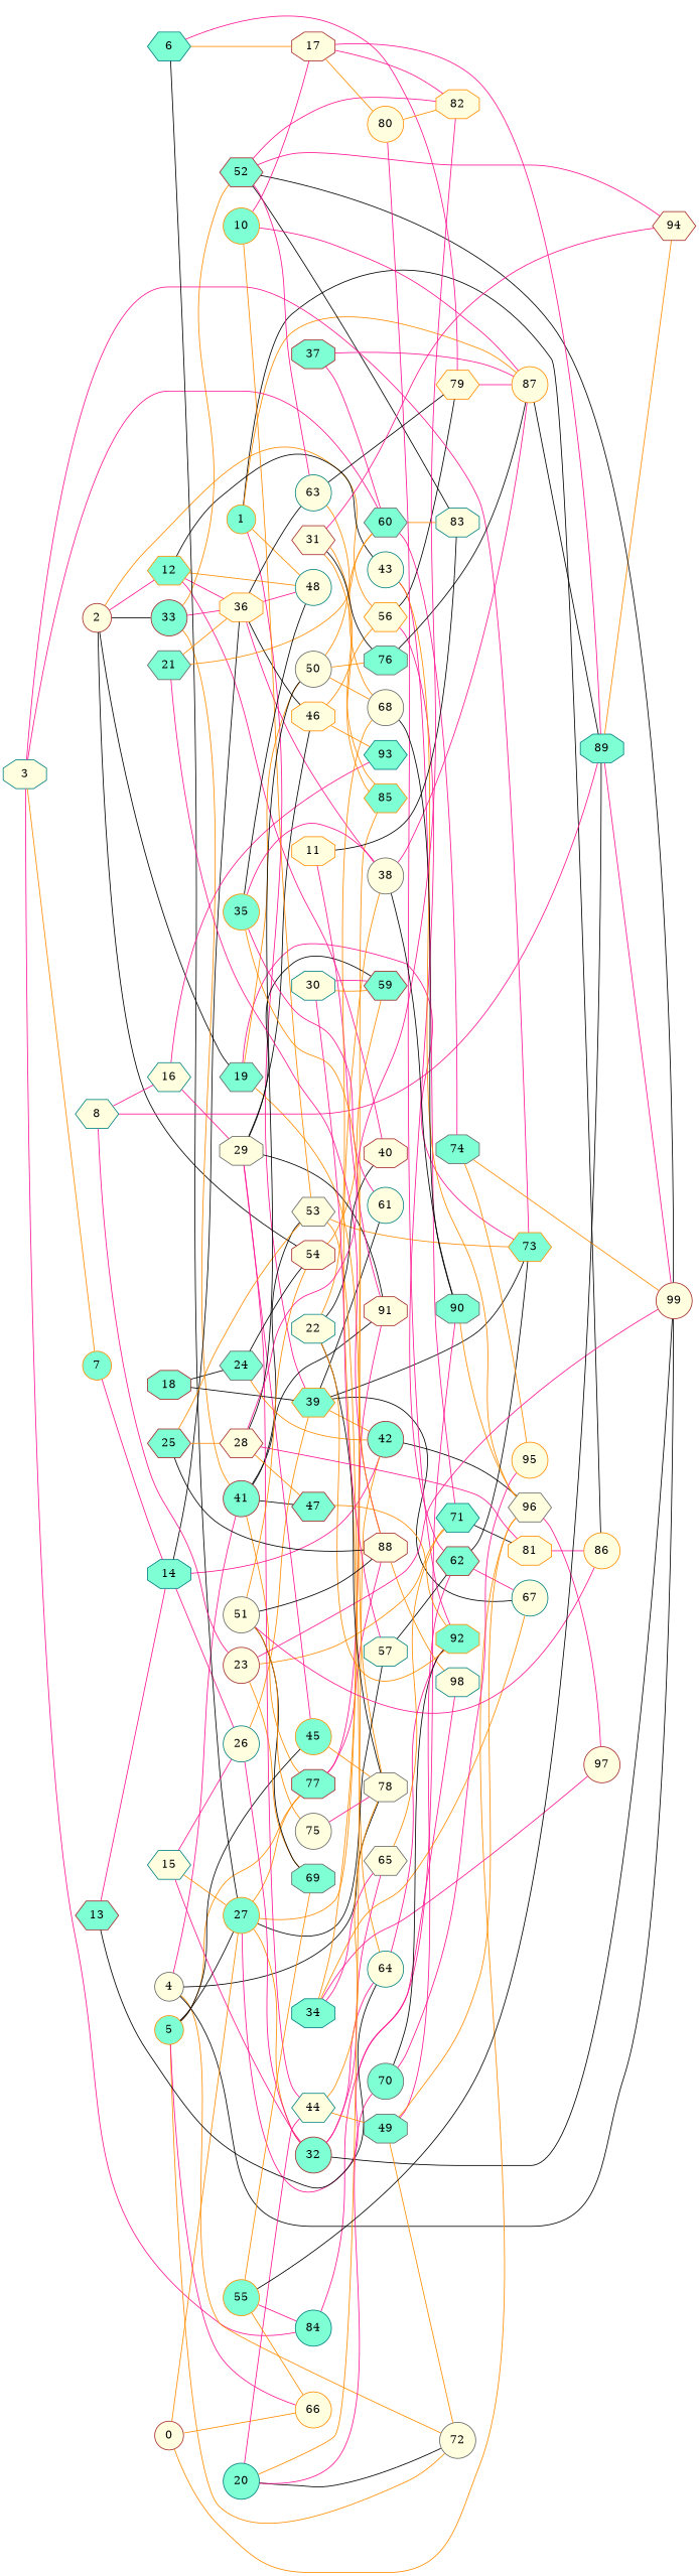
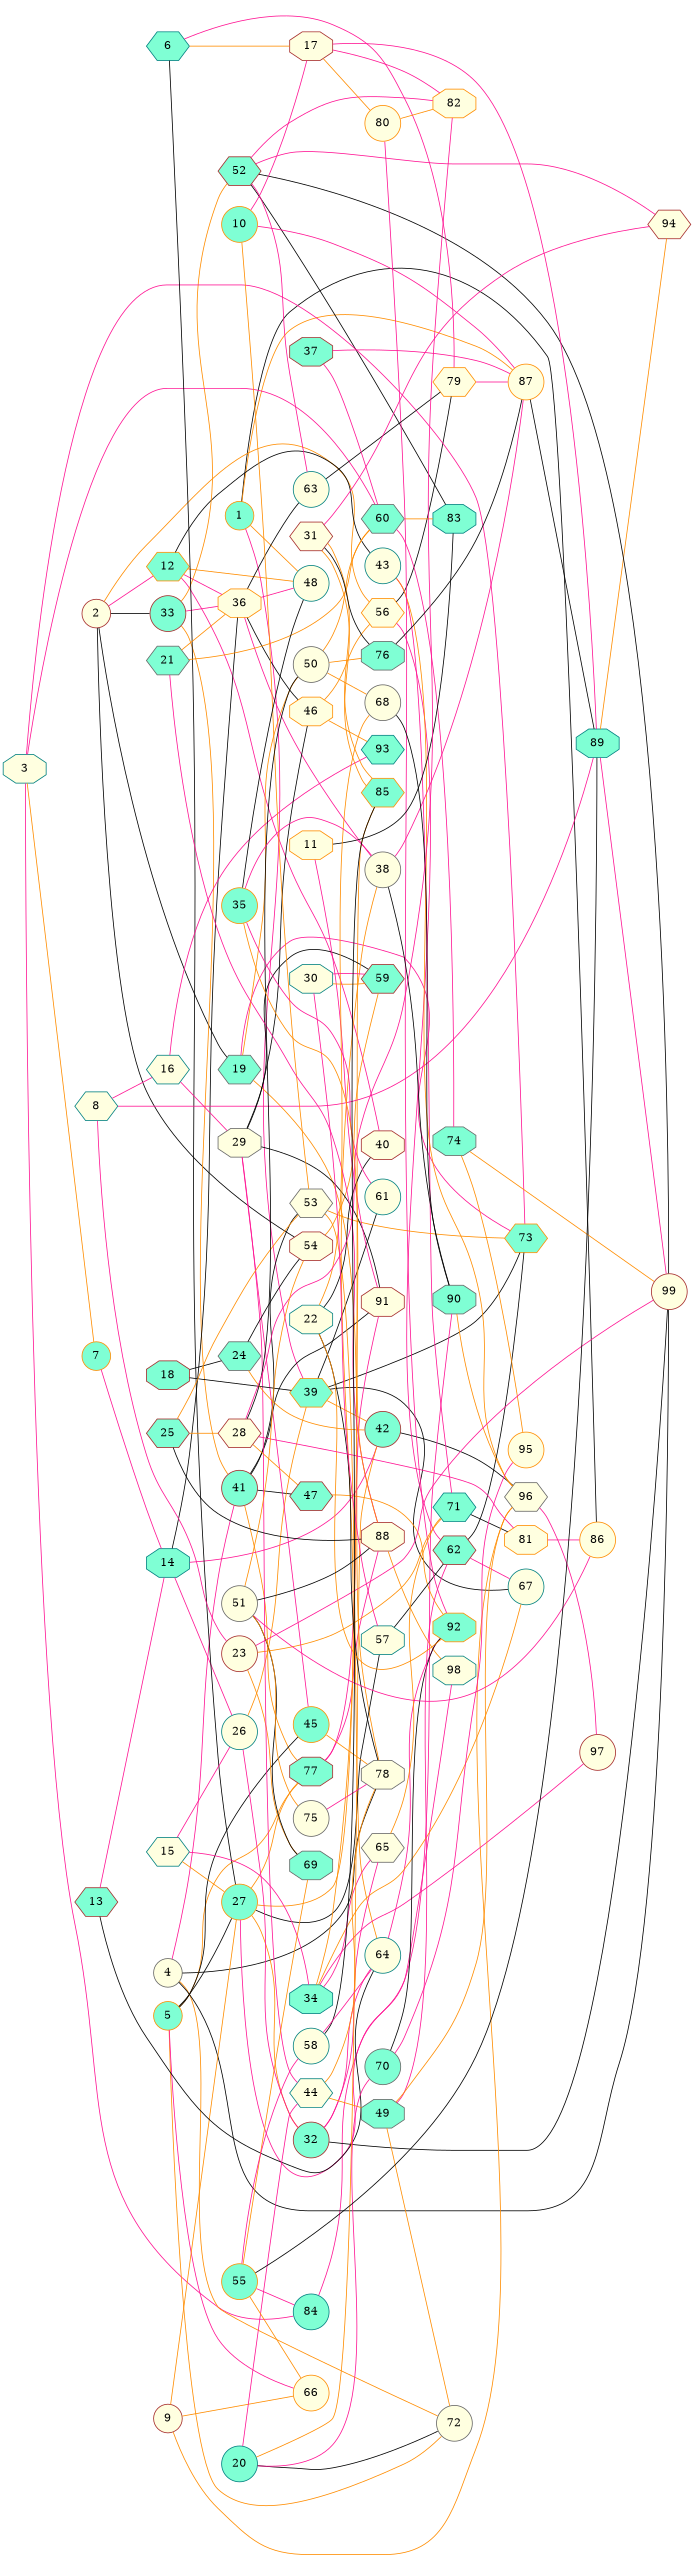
  graph {
    fontname="DejaVu Serif"
    rankdir=LR
    node [color=teal fillcolor=lightyellow fontname="DejaVu Serif" shape=circle style=filled]
    edge [color=deeppink fontname="DejaVu Serif"]
    1 [color=darkorange fillcolor=aquamarine]
    39 [color=darkorange fillcolor=aquamarine shape=hexagon]
    48
    86 [color=darkorange]
    87 [color=darkorange]
    73 [color=darkorange fillcolor=aquamarine shape=hexagon]
    42 [color=brown fillcolor=aquamarine]
    67
    61
    89 [fillcolor=aquamarine shape=octagon]
    2 [color=brown]
    12 [color=darkorange fillcolor=aquamarine shape=hexagon]
    19 [color=gray40 fillcolor=aquamarine shape=hexagon]
    33 [color=brown fillcolor=aquamarine]
    54 [color=brown shape=octagon]
    56 [color=darkorange shape=hexagon]
    36 [color=darkorange shape=octagon]
    40 [color=brown shape=octagon]
    43
    78 [color=gray40 shape=octagon]
    50 [color=gray40]
    41 [color=brown fillcolor=aquamarine]
    52 [color=brown fillcolor=aquamarine shape=hexagon]
    59 [color=brown fillcolor=aquamarine shape=hexagon]
    79 [color=darkorange shape=hexagon]
    62 [color=brown fillcolor=aquamarine shape=hexagon]
    3 [shape=octagon]
    7 [color=darkorange fillcolor=aquamarine]
    60 [color=gray40 fillcolor=aquamarine shape=hexagon]
    84 [fillcolor=aquamarine]
    14 [fillcolor=aquamarine shape=octagon]
-   83 [shape=octagon]
+   83 [fillcolor=aquamarine shape=octagon]
    74 [color=gray40 fillcolor=aquamarine shape=octagon]
    90 [color=gray40 fillcolor=aquamarine shape=octagon]
    4 [color=gray40]
    72 [color=gray40]
    99 [color=brown]
    77 [color=brown fillcolor=aquamarine shape=octagon]
    53 [color=gray40 shape=hexagon]
    91 [color=brown shape=octagon]
    47 [color=brown fillcolor=aquamarine shape=hexagon]
    5 [color=darkorange fillcolor=aquamarine]
    27 [color=darkorange fillcolor=aquamarine]
    45 [color=darkorange fillcolor=aquamarine]
    66 [color=darkorange]
    32 [color=brown fillcolor=aquamarine]
    57 [shape=octagon]
    85 [color=darkorange fillcolor=aquamarine shape=hexagon]
    98 [shape=octagon]
    88 [color=brown shape=octagon]
    6 [fillcolor=aquamarine shape=hexagon]
    17 [color=brown shape=octagon]
    80 [color=darkorange]
    82 [color=darkorange shape=octagon]
    26
    8 [shape=hexagon]
    16 [shape=hexagon]
    23 [color=brown]
    29 [color=gray40 shape=octagon]
    93 [fillcolor=aquamarine shape=hexagon]
    69 [color=gray40 fillcolor=aquamarine shape=octagon]
    71 [fillcolor=aquamarine shape=hexagon]
    94 [color=brown shape=hexagon]
-   9 [color=brown label=0]
+   9 [color=brown]
    96 [color=gray40 shape=hexagon]
    97 [color=brown]
    10 [color=darkorange fillcolor=aquamarine]
    64
    11 [color=darkorange shape=octagon]
    46 [color=darkorange shape=octagon]
    38 [color=gray40]
    63
    13 [color=brown fillcolor=aquamarine shape=hexagon]
    92 [color=darkorange fillcolor=aquamarine shape=octagon]
    15 [shape=hexagon]
    34 [fillcolor=aquamarine shape=octagon]
    65 [color=gray40 shape=hexagon]
    44 [shape=hexagon]
    18 [color=brown fillcolor=aquamarine shape=octagon]
    24 [color=gray40 fillcolor=aquamarine shape=hexagon]
    68 [color=gray40]
    76 [color=gray40 fillcolor=aquamarine shape=octagon]
    20 [fillcolor=aquamarine]
    70 [color=gray40 fillcolor=aquamarine]
    49 [color=gray40 fillcolor=aquamarine shape=octagon]
    95 [color=darkorange]
    21 [color=gray40 fillcolor=aquamarine shape=hexagon]
    22 [shape=octagon]
    81 [color=darkorange shape=octagon]
    25 [color=brown fillcolor=aquamarine shape=hexagon]
    28 [color=brown shape=hexagon]
    30 [shape=octagon]
    31 [color=brown shape=hexagon]
    35 [color=darkorange fillcolor=aquamarine]
    37 [color=brown fillcolor=aquamarine shape=octagon]
    51 [color=gray40]
    75 [color=gray40]
    55 [color=darkorange fillcolor=aquamarine]
+   58
    1 -- 39
    1 -- 48 [color=darkorange]
    1 -- 86 [color=black]
    1 -- 87 [color=darkorange]
    39 -- 73 [color=black]
    39 -- 42 [color=darkorange]
    39 -- 67 [color=black]
    39 -- 61 [color=black]
    87 -- 89 [color=black]
    42 -- 96 [color=black]
    89 -- 99
    89 -- 94 [color=darkorange]
    2 -- 12
    2 -- 19 [color=black]
    2 -- 33 [color=black]
    2 -- 54 [color=black]
    2 -- 56 [color=darkorange]
    12 -- 48 [color=darkorange]
    12 -- 36
    12 -- 40
    12 -- 43 [color=black]
    19 -- 73
    19 -- 78 [color=darkorange]
    19 -- 50 [color=darkorange]
    33 -- 36
    33 -- 41 [color=darkorange]
    33 -- 52 [color=darkorange]
    54 -- 59 [color=darkorange]
    56 -- 79 [color=black]
    56 -- 62
    36 -- 48
    36 -- 46 [color=black]
    36 -- 38
    36 -- 63 [color=black]
    43 -- 71
    43 -- 96 [color=darkorange]
    50 -- 60 [color=darkorange]
    50 -- 68 [color=darkorange]
    50 -- 76 [color=darkorange]
    41 -- 77 [color=darkorange]
    41 -- 53 [color=black]
    41 -- 91 [color=black]
    41 -- 47 [color=black]
    52 -- 83 [color=black]
    52 -- 99 [color=black]
    52 -- 82
    52 -- 94
    52 -- 63
    79 -- 87
    62 -- 73 [color=black]
    62 -- 67
    3 -- 73
    3 -- 7 [color=darkorange]
    3 -- 60
    3 -- 84
    7 -- 14
    60 -- 83 [color=darkorange]
    60 -- 74
    84 -- 90
    14 -- 42
    14 -- 36 [color=black]
    14 -- 26
    74 -- 99 [color=darkorange]
    74 -- 95 [color=darkorange]
    90 -- 96 [color=darkorange]
    4 -- 78 [color=black]
    4 -- 41
    4 -- 72 [color=darkorange]
    4 -- 99 [color=black]
    77 -- 91
    77 -- 88
    53 -- 73 [color=darkorange]
    53 -- 64 [color=darkorange]
    47 -- 92 [color=darkorange]
    5 -- 72 [color=darkorange]
    5 -- 77 [color=darkorange]
    5 -- 27 [color=black]
    5 -- 45 [color=black]
    5 -- 66
    27 -- 77 [color=darkorange]
    27 -- 32 [color=darkorange]
    27 -- 57 [color=black]
    27 -- 85 [color=darkorange]
    27 -- 98
    45 -- 78 [color=darkorange]
    32 -- 99 [color=black]
    32 -- 64
    32 -- 65
    57 -- 62 [color=black]
    88 -- 98 [color=darkorange]
    6 -- 79
    6 -- 27 [color=black]
    6 -- 17 [color=darkorange]
    17 -- 89
    17 -- 80 [color=darkorange]
    17 -- 82
    80 -- 82 [color=darkorange]
    80 -- 92
    26 -- 39 [color=darkorange]
    26 -- 32
    8 -- 89
    8 -- 16
    8 -- 23
    16 -- 29
    16 -- 93
    23 -- 99
    23 -- 69 [color=darkorange]
    23 -- 71 [color=darkorange]
    29 -- 59 [color=black]
    29 -- 91 [color=black]
    29 -- 45
    29 -- 46 [color=black]
    29 -- 44
    71 -- 81 [color=black]
    9 -- 27 [color=darkorange]
    9 -- 66 [color=darkorange]
    9 -- 96 [color=darkorange]
    96 -- 97
    10 -- 87
    10 -- 53 [color=darkorange]
    10 -- 17
    64 -- 92
    11 -- 83 [color=black]
    11 -- 91
    46 -- 56 [color=darkorange]
    46 -- 93 [color=darkorange]
    38 -- 87
    38 -- 90 [color=black]
    63 -- 79 [color=black]
-   63 -- 68 [color=darkorange]
    13 -- 14
    13 -- 64 [color=black]
    15 -- 27 [color=darkorange]
    15 -- 26
-   15 -- 32
+   15 -- 34
    34 -- 67 [color=darkorange]
    34 -- 97
    34 -- 38 [color=darkorange]
    34 -- 65
    65 -- 71 [color=darkorange]
    44 -- 78 [color=darkorange]
    44 -- 49 [color=darkorange]
    18 -- 39 [color=black]
    18 -- 24 [color=black]
    24 -- 42 [color=darkorange]
    24 -- 54 [color=black]
    68 -- 90 [color=black]
    76 -- 87 [color=black]
    20 -- 42 [color=darkorange]
    20 -- 72 [color=black]
    20 -- 44
    20 -- 70
    70 -- 92 [color=black]
    70 -- 95
    49 -- 62
    49 -- 72 [color=darkorange]
    49 -- 96 [color=darkorange]
    21 -- 36 [color=darkorange]
    21 -- 60 [color=darkorange]
    21 -- 88
    22 -- 40 [color=black]
    22 -- 78 [color=black]
    22 -- 92 [color=darkorange]
    22 -- 68 [color=darkorange]
    81 -- 86
    25 -- 53 [color=darkorange]
    25 -- 88 [color=black]
    25 -- 28 [color=darkorange]
    28 -- 50 [color=black]
    28 -- 47 [color=darkorange]
    28 -- 82
    28 -- 81
    30 -- 59 [color=darkorange]
    30 -- 59
    30 -- 57
    31 -- 85 [color=darkorange]
    31 -- 85 [color=darkorange]
    31 -- 94
    31 -- 76 [color=black]
    35 -- 48 [color=black]
    35 -- 61
    35 -- 88 [color=darkorange]
    35 -- 38
    37 -- 87
    37 -- 60
    51 -- 86
    51 -- 54 [color=darkorange]
    51 -- 88 [color=black]
    51 -- 69 [color=black]
    51 -- 75 [color=darkorange]
    75 -- 78
    55 -- 89 [color=black]
    55 -- 84
    55 -- 66 [color=darkorange]
    55 -- 69 [color=darkorange]
+   55 -- 58
+   58 -- 85 [color=black]
+   58 -- 64
  }
